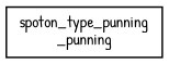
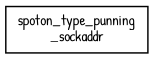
  digraph {
    rankdir=LR
    fontname="Patrick Hand"
-   n1 [color=black fillcolor=white fontname="Patrick Hand" fontsize=10 height=0.2 label="spoton_type_punning\l_punning" shape=record style=filled width=0.4]
+   n1 [color=black fillcolor=white fontname="Patrick Hand" fontsize=10 height=0.2 label="spoton_type_punning\l_sockaddr" shape=record style=filled width=0.4]
  }
